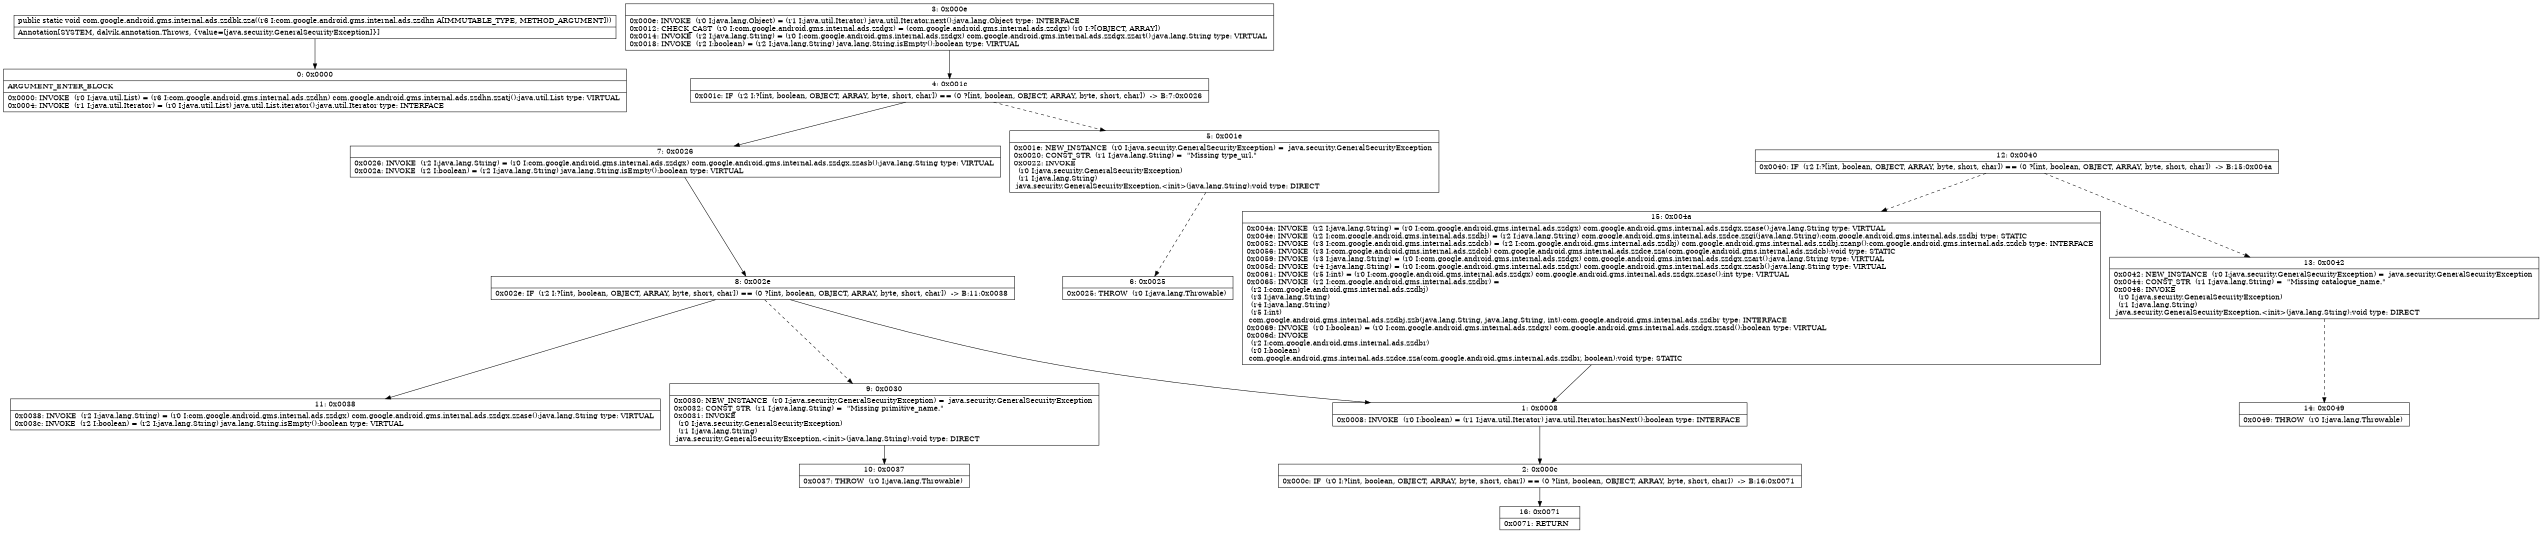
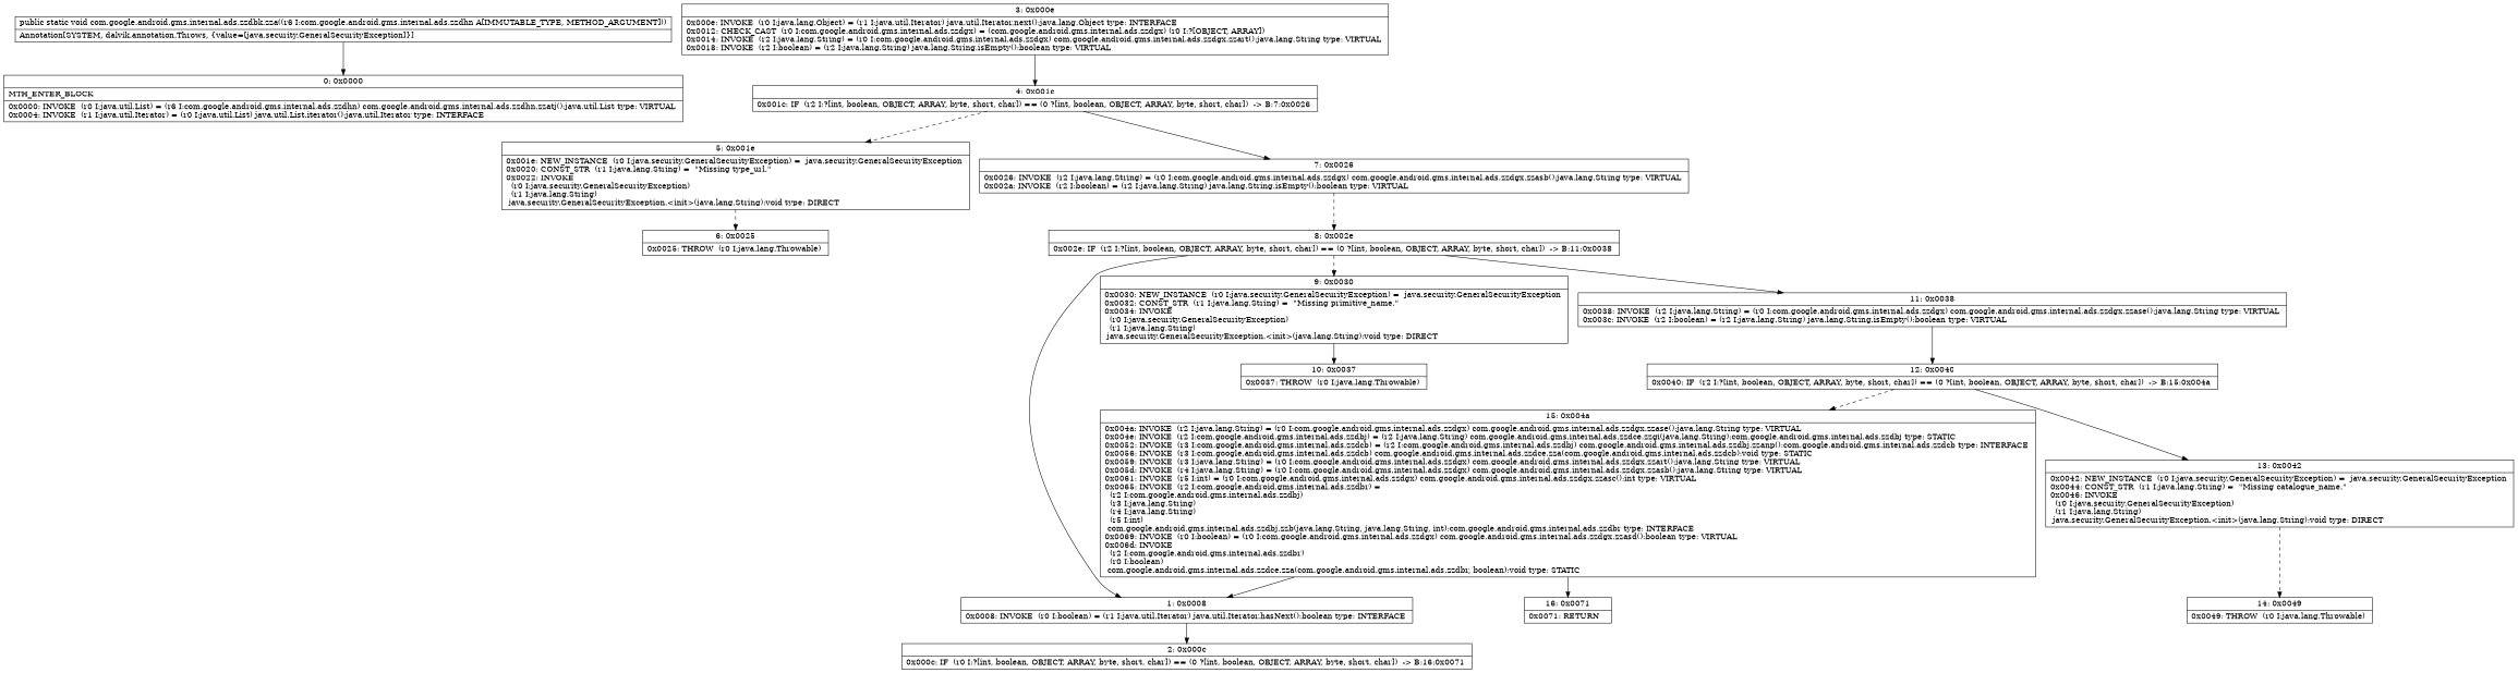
  digraph {
    node [shape=record]
-   n1 [label="{0\:\ 0x0000|ARGUMENT_ENTER_BLOCK\l|0x0000: INVOKE  (r0 I:java.util.List) = (r6 I:com.google.android.gms.internal.ads.zzdhn) com.google.android.gms.internal.ads.zzdhn.zzatj():java.util.List type: VIRTUAL \l0x0004: INVOKE  (r1 I:java.util.Iterator) = (r0 I:java.util.List) java.util.List.iterator():java.util.Iterator type: INTERFACE \l}"]
+   n1 [label="{0\:\ 0x0000|MTH_ENTER_BLOCK\l|0x0000: INVOKE  (r0 I:java.util.List) = (r6 I:com.google.android.gms.internal.ads.zzdhn) com.google.android.gms.internal.ads.zzdhn.zzatj():java.util.List type: VIRTUAL \l0x0004: INVOKE  (r1 I:java.util.Iterator) = (r0 I:java.util.List) java.util.List.iterator():java.util.Iterator type: INTERFACE \l}"]
    n2 [label="{1\:\ 0x0008|0x0008: INVOKE  (r0 I:boolean) = (r1 I:java.util.Iterator) java.util.Iterator.hasNext():boolean type: INTERFACE \l}"]
    n3 [label="{2\:\ 0x000c|0x000c: IF  (r0 I:?[int, boolean, OBJECT, ARRAY, byte, short, char]) == (0 ?[int, boolean, OBJECT, ARRAY, byte, short, char])  \-\> B:16:0x0071 \l}"]
    n4 [label="{16\:\ 0x0071|0x0071: RETURN   \l}"]
    n5 [label="{3\:\ 0x000e|0x000e: INVOKE  (r0 I:java.lang.Object) = (r1 I:java.util.Iterator) java.util.Iterator.next():java.lang.Object type: INTERFACE \l0x0012: CHECK_CAST  (r0 I:com.google.android.gms.internal.ads.zzdgx) = (com.google.android.gms.internal.ads.zzdgx) (r0 I:?[OBJECT, ARRAY]) \l0x0014: INVOKE  (r2 I:java.lang.String) = (r0 I:com.google.android.gms.internal.ads.zzdgx) com.google.android.gms.internal.ads.zzdgx.zzart():java.lang.String type: VIRTUAL \l0x0018: INVOKE  (r2 I:boolean) = (r2 I:java.lang.String) java.lang.String.isEmpty():boolean type: VIRTUAL \l}"]
    n6 [label="{4\:\ 0x001c|0x001c: IF  (r2 I:?[int, boolean, OBJECT, ARRAY, byte, short, char]) == (0 ?[int, boolean, OBJECT, ARRAY, byte, short, char])  \-\> B:7:0x0026 \l}"]
    n7 [label="{5\:\ 0x001e|0x001e: NEW_INSTANCE  (r0 I:java.security.GeneralSecurityException) =  java.security.GeneralSecurityException \l0x0020: CONST_STR  (r1 I:java.lang.String) =  \"Missing type_url.\" \l0x0022: INVOKE  \l  (r0 I:java.security.GeneralSecurityException)\l  (r1 I:java.lang.String)\l java.security.GeneralSecurityException.\<init\>(java.lang.String):void type: DIRECT \l}"]
    n8 [label="{7\:\ 0x0026|0x0026: INVOKE  (r2 I:java.lang.String) = (r0 I:com.google.android.gms.internal.ads.zzdgx) com.google.android.gms.internal.ads.zzdgx.zzasb():java.lang.String type: VIRTUAL \l0x002a: INVOKE  (r2 I:boolean) = (r2 I:java.lang.String) java.lang.String.isEmpty():boolean type: VIRTUAL \l}"]
    n9 [label="{6\:\ 0x0025|0x0025: THROW  (r0 I:java.lang.Throwable) \l}"]
    n10 [label="{8\:\ 0x002e|0x002e: IF  (r2 I:?[int, boolean, OBJECT, ARRAY, byte, short, char]) == (0 ?[int, boolean, OBJECT, ARRAY, byte, short, char])  \-\> B:11:0x0038 \l}"]
-   n11 [label="{9\:\ 0x0030|0x0030: NEW_INSTANCE  (r0 I:java.security.GeneralSecurityException) =  java.security.GeneralSecurityException \l0x0032: CONST_STR  (r1 I:java.lang.String) =  \"Missing primitive_name.\" \l0x0031: INVOKE  \l  (r0 I:java.security.GeneralSecurityException)\l  (r1 I:java.lang.String)\l java.security.GeneralSecurityException.\<init\>(java.lang.String):void type: DIRECT \l}"]
+   n11 [label="{9\:\ 0x0030|0x0030: NEW_INSTANCE  (r0 I:java.security.GeneralSecurityException) =  java.security.GeneralSecurityException \l0x0032: CONST_STR  (r1 I:java.lang.String) =  \"Missing primitive_name.\" \l0x0034: INVOKE  \l  (r0 I:java.security.GeneralSecurityException)\l  (r1 I:java.lang.String)\l java.security.GeneralSecurityException.\<init\>(java.lang.String):void type: DIRECT \l}"]
    n12 [label="{11\:\ 0x0038|0x0038: INVOKE  (r2 I:java.lang.String) = (r0 I:com.google.android.gms.internal.ads.zzdgx) com.google.android.gms.internal.ads.zzdgx.zzase():java.lang.String type: VIRTUAL \l0x003c: INVOKE  (r2 I:boolean) = (r2 I:java.lang.String) java.lang.String.isEmpty():boolean type: VIRTUAL \l}"]
    n13 [label="{10\:\ 0x0037|0x0037: THROW  (r0 I:java.lang.Throwable) \l}"]
    n14 [label="{12\:\ 0x0040|0x0040: IF  (r2 I:?[int, boolean, OBJECT, ARRAY, byte, short, char]) == (0 ?[int, boolean, OBJECT, ARRAY, byte, short, char])  \-\> B:15:0x004a \l}"]
    n15 [label="{13\:\ 0x0042|0x0042: NEW_INSTANCE  (r0 I:java.security.GeneralSecurityException) =  java.security.GeneralSecurityException \l0x0044: CONST_STR  (r1 I:java.lang.String) =  \"Missing catalogue_name.\" \l0x0046: INVOKE  \l  (r0 I:java.security.GeneralSecurityException)\l  (r1 I:java.lang.String)\l java.security.GeneralSecurityException.\<init\>(java.lang.String):void type: DIRECT \l}"]
    n16 [label="{15\:\ 0x004a|0x004a: INVOKE  (r2 I:java.lang.String) = (r0 I:com.google.android.gms.internal.ads.zzdgx) com.google.android.gms.internal.ads.zzdgx.zzase():java.lang.String type: VIRTUAL \l0x004e: INVOKE  (r2 I:com.google.android.gms.internal.ads.zzdbj) = (r2 I:java.lang.String) com.google.android.gms.internal.ads.zzdce.zzgi(java.lang.String):com.google.android.gms.internal.ads.zzdbj type: STATIC \l0x0052: INVOKE  (r3 I:com.google.android.gms.internal.ads.zzdcb) = (r2 I:com.google.android.gms.internal.ads.zzdbj) com.google.android.gms.internal.ads.zzdbj.zzanp():com.google.android.gms.internal.ads.zzdcb type: INTERFACE \l0x0056: INVOKE  (r3 I:com.google.android.gms.internal.ads.zzdcb) com.google.android.gms.internal.ads.zzdce.zza(com.google.android.gms.internal.ads.zzdcb):void type: STATIC \l0x0059: INVOKE  (r3 I:java.lang.String) = (r0 I:com.google.android.gms.internal.ads.zzdgx) com.google.android.gms.internal.ads.zzdgx.zzart():java.lang.String type: VIRTUAL \l0x005d: INVOKE  (r4 I:java.lang.String) = (r0 I:com.google.android.gms.internal.ads.zzdgx) com.google.android.gms.internal.ads.zzdgx.zzasb():java.lang.String type: VIRTUAL \l0x0061: INVOKE  (r5 I:int) = (r0 I:com.google.android.gms.internal.ads.zzdgx) com.google.android.gms.internal.ads.zzdgx.zzasc():int type: VIRTUAL \l0x0065: INVOKE  (r2 I:com.google.android.gms.internal.ads.zzdbr) = \l  (r2 I:com.google.android.gms.internal.ads.zzdbj)\l  (r3 I:java.lang.String)\l  (r4 I:java.lang.String)\l  (r5 I:int)\l com.google.android.gms.internal.ads.zzdbj.zzb(java.lang.String, java.lang.String, int):com.google.android.gms.internal.ads.zzdbr type: INTERFACE \l0x0069: INVOKE  (r0 I:boolean) = (r0 I:com.google.android.gms.internal.ads.zzdgx) com.google.android.gms.internal.ads.zzdgx.zzasd():boolean type: VIRTUAL \l0x006d: INVOKE  \l  (r2 I:com.google.android.gms.internal.ads.zzdbr)\l  (r0 I:boolean)\l com.google.android.gms.internal.ads.zzdce.zza(com.google.android.gms.internal.ads.zzdbr, boolean):void type: STATIC \l}"]
    n17 [label="{14\:\ 0x0049|0x0049: THROW  (r0 I:java.lang.Throwable) \l}"]
    n18 [label="{public static void com.google.android.gms.internal.ads.zzdbk.zza((r6 I:com.google.android.gms.internal.ads.zzdhn A[IMMUTABLE_TYPE, METHOD_ARGUMENT]))  | Annotation[SYSTEM, dalvik.annotation.Throws, \{value=[java.security.GeneralSecurityException]\}]\l}"]
    n2 -> n3
-   n3 -> n4
+   n16 -> n4
    n5 -> n6
    n6 -> n7 [style=dashed]
    n6 -> n8
    n7 -> n9 [style=dashed]
-   n8 -> n10
+   n8 -> n10 [style=dashed]
    n10 -> n2
    n10 -> n11 [style=dashed]
    n10 -> n12
    n11 -> n13
-   n14 -> n15 [style=dashed]
+   n12 -> n14
+   n14 -> n15 [style=solid]
    n14 -> n16 [style=dashed]
    n15 -> n17 [style=dashed]
    n16 -> n2
    n18 -> n1
  }
